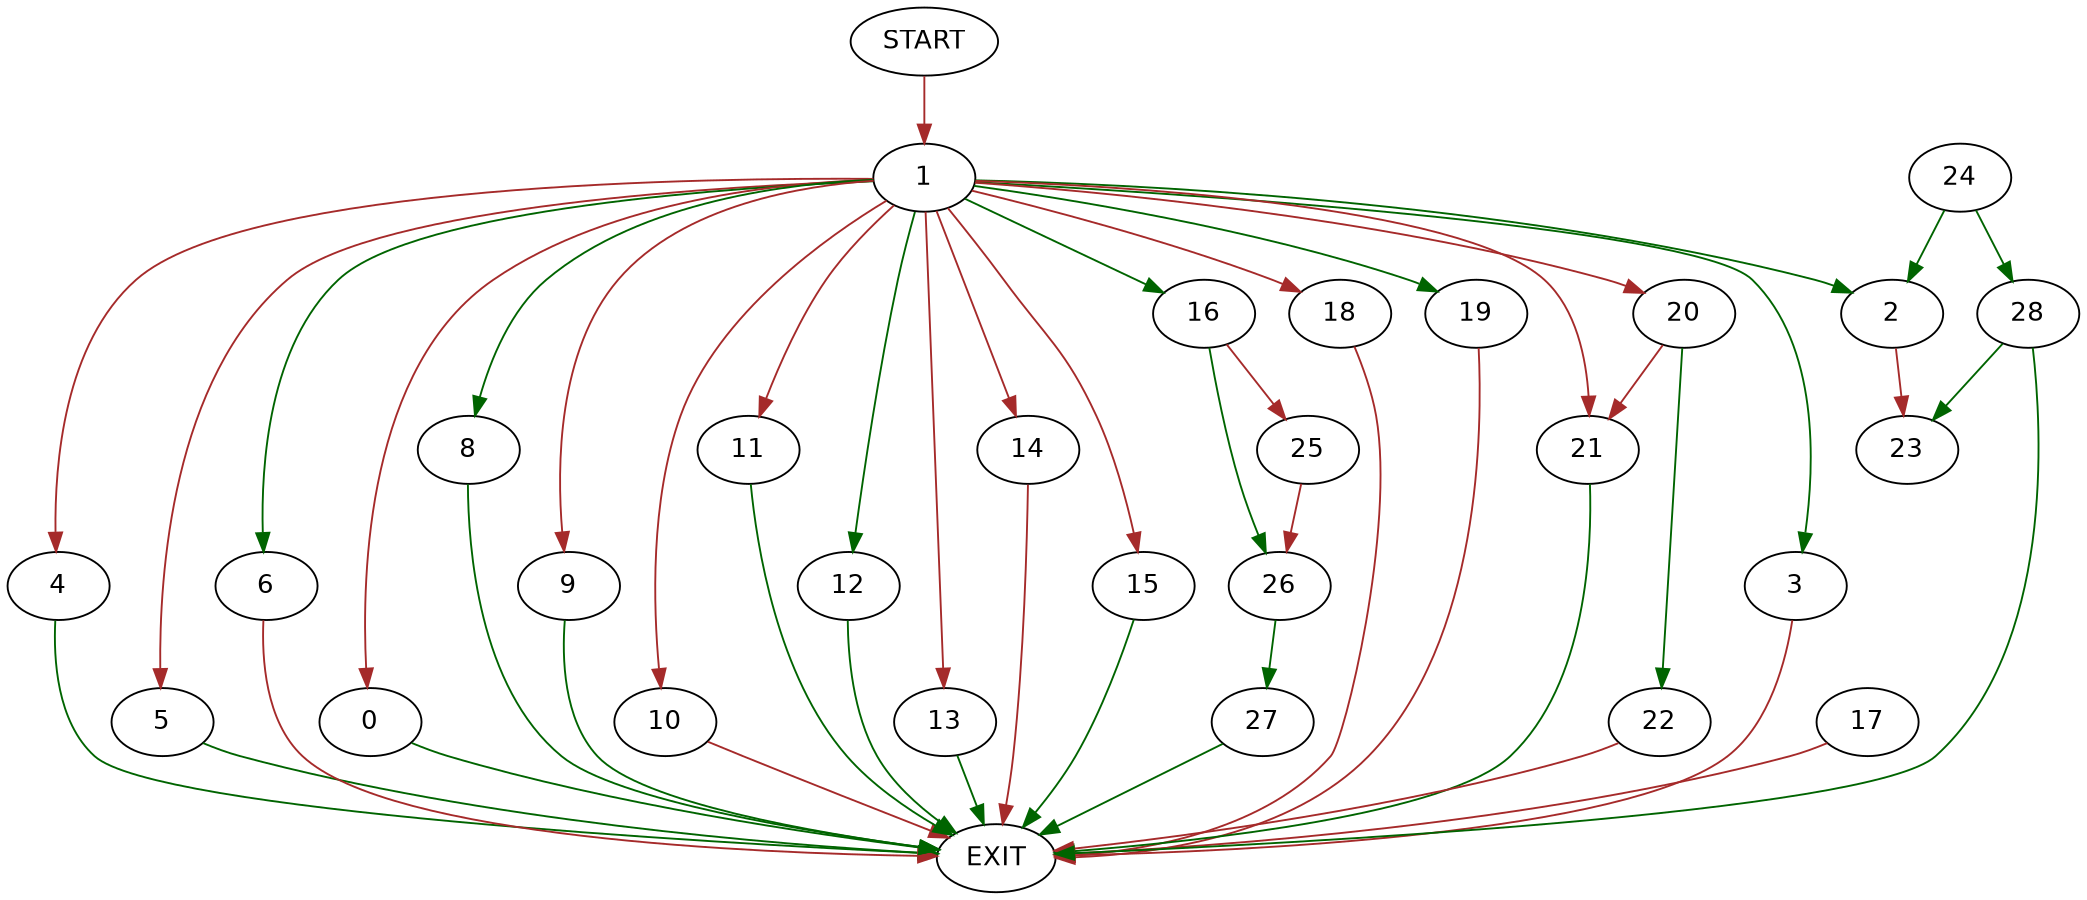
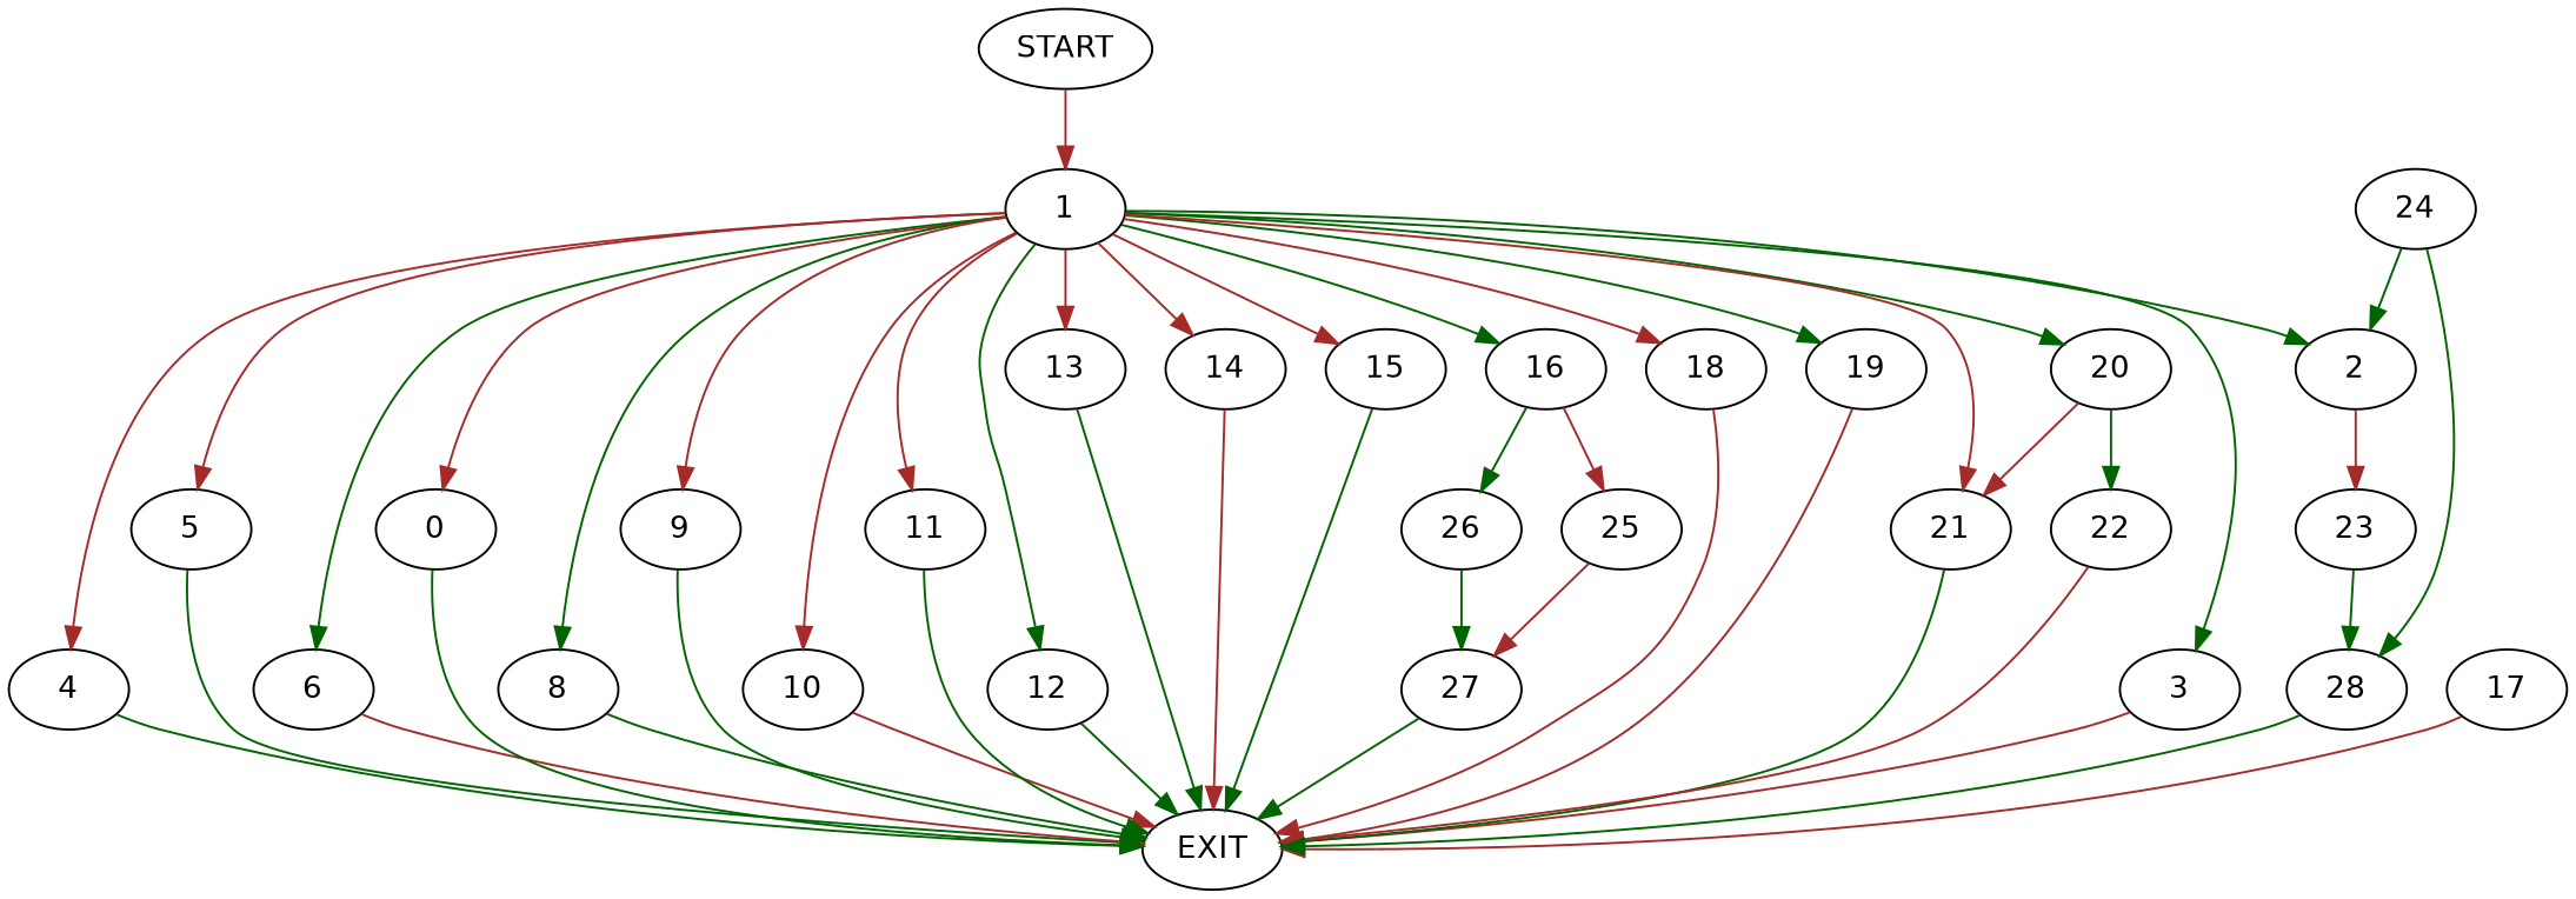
  digraph {
    fontname="DejaVu Sans"
    node [fontname="DejaVu Sans"]
    edge [color=brown fontname="DejaVu Sans"]
    n1 [label=START]
    1
    2
    3
    4
    5
    6
    n8 [label=0]
    8
    9
    10
    11
    12
    13
    14
    15
    16
    18
    19
    20
    21
    n22 [label=EXIT]
    23
    25
    26
    17
    22
    28
    24
    27
    n1 -> 1
    1 -> 2 [color=darkgreen]
    1 -> 3 [color=darkgreen]
    1 -> 4
    1 -> 5
    1 -> 6 [color=darkgreen]
    1 -> n8
    1 -> 8 [color=darkgreen]
    1 -> 9
    1 -> 10
    1 -> 11
    1 -> 12 [color=darkgreen]
    1 -> 13
    1 -> 14
    1 -> 15
    1 -> 16 [color=darkgreen]
    1 -> 18
    1 -> 19 [color=darkgreen]
-   1 -> 20
+   1 -> 20 [color=darkgreen]
    1 -> 21
    2 -> 23
    3 -> n22
    4 -> n22 [color=darkgreen]
    5 -> n22 [color=darkgreen]
    6 -> n22
    n8 -> n22 [color=darkgreen]
    8 -> n22 [color=darkgreen]
    9 -> n22 [color=darkgreen]
    10 -> n22
    11 -> n22 [color=darkgreen]
    12 -> n22 [color=darkgreen]
    13 -> n22 [color=darkgreen]
    14 -> n22
    15 -> n22 [color=darkgreen]
    16 -> 25
    16 -> 26 [color=darkgreen]
    18 -> n22
    19 -> n22
    20 -> 21
    20 -> 22 [color=darkgreen]
    21 -> n22 [color=darkgreen]
-   28 -> 23 [color=darkgreen]
-   25 -> 26
+   23 -> 28 [color=darkgreen]
+   25 -> 27
    26 -> 27 [color=darkgreen]
    17 -> n22
    22 -> n22
    28 -> n22 [color=darkgreen]
    24 -> 2 [color=darkgreen]
    24 -> 28 [color=darkgreen]
    27 -> n22 [color=darkgreen]
  }
